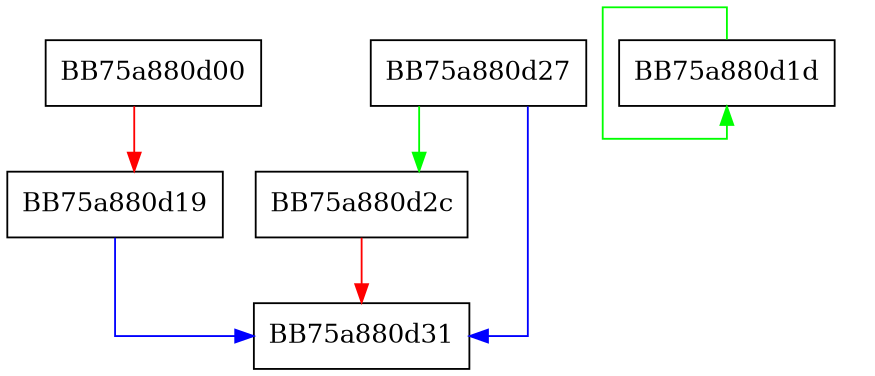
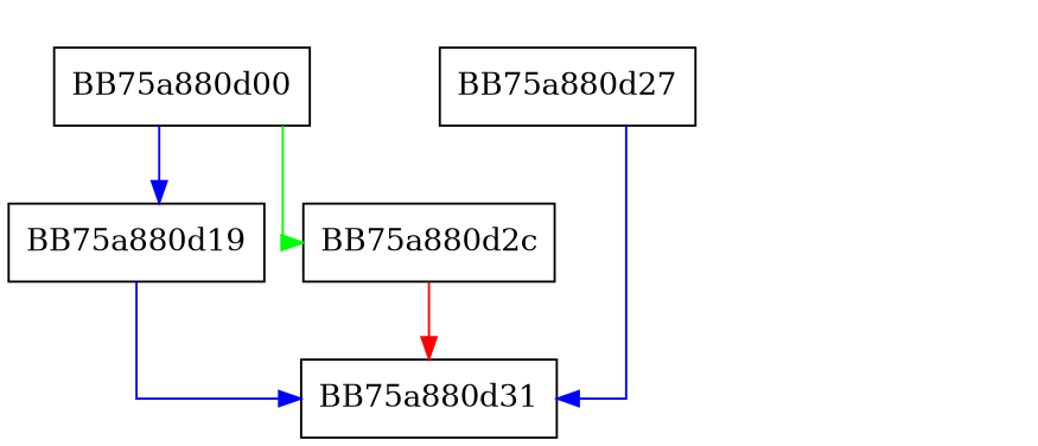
  digraph {
    splines=ortho
    node [shape=box]
    edge [color=green]
    BB75a880d00
    BB75a880d2c
    BB75a880d19
    BB75a880d31
-   BB75a880d1d
    BB75a880d27
-   BB75a880d27 -> BB75a880d2c
-   BB75a880d00 -> BB75a880d19 [color=red]
+   BB75a880d00 -> BB75a880d2c
+   BB75a880d00 -> BB75a880d19 [color=blue]
    BB75a880d2c -> BB75a880d31 [color=red]
    BB75a880d19 -> BB75a880d31 [color=blue]
-   BB75a880d1d -> BB75a880d1d
    BB75a880d27 -> BB75a880d31 [color=blue]
  }
